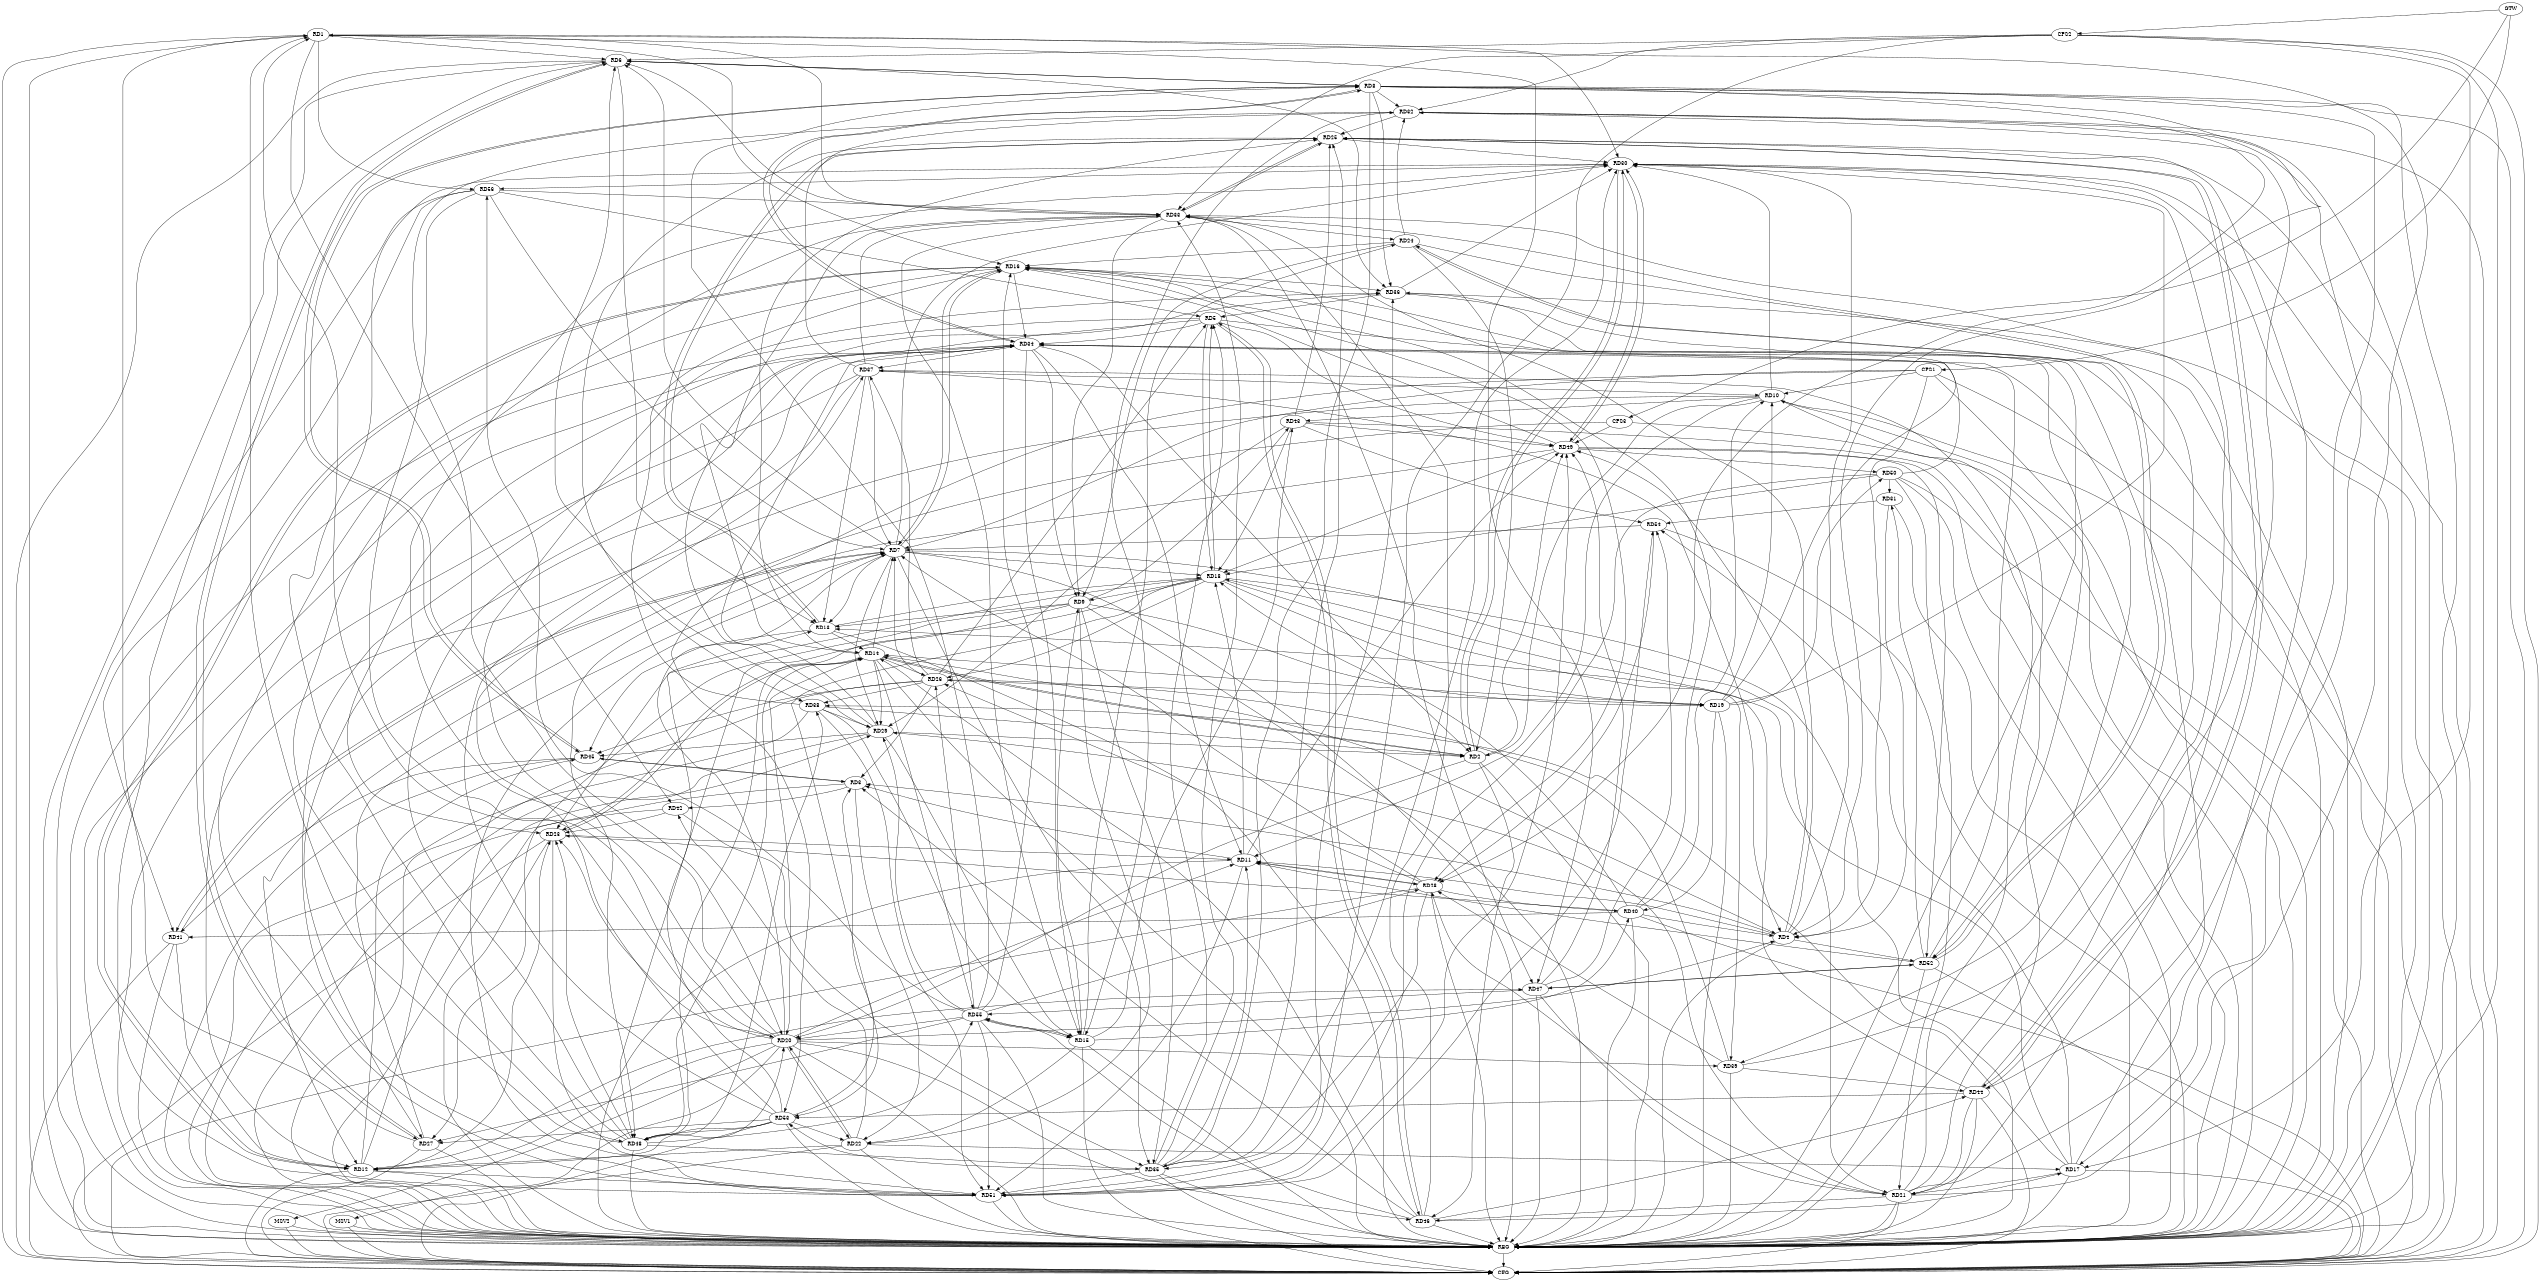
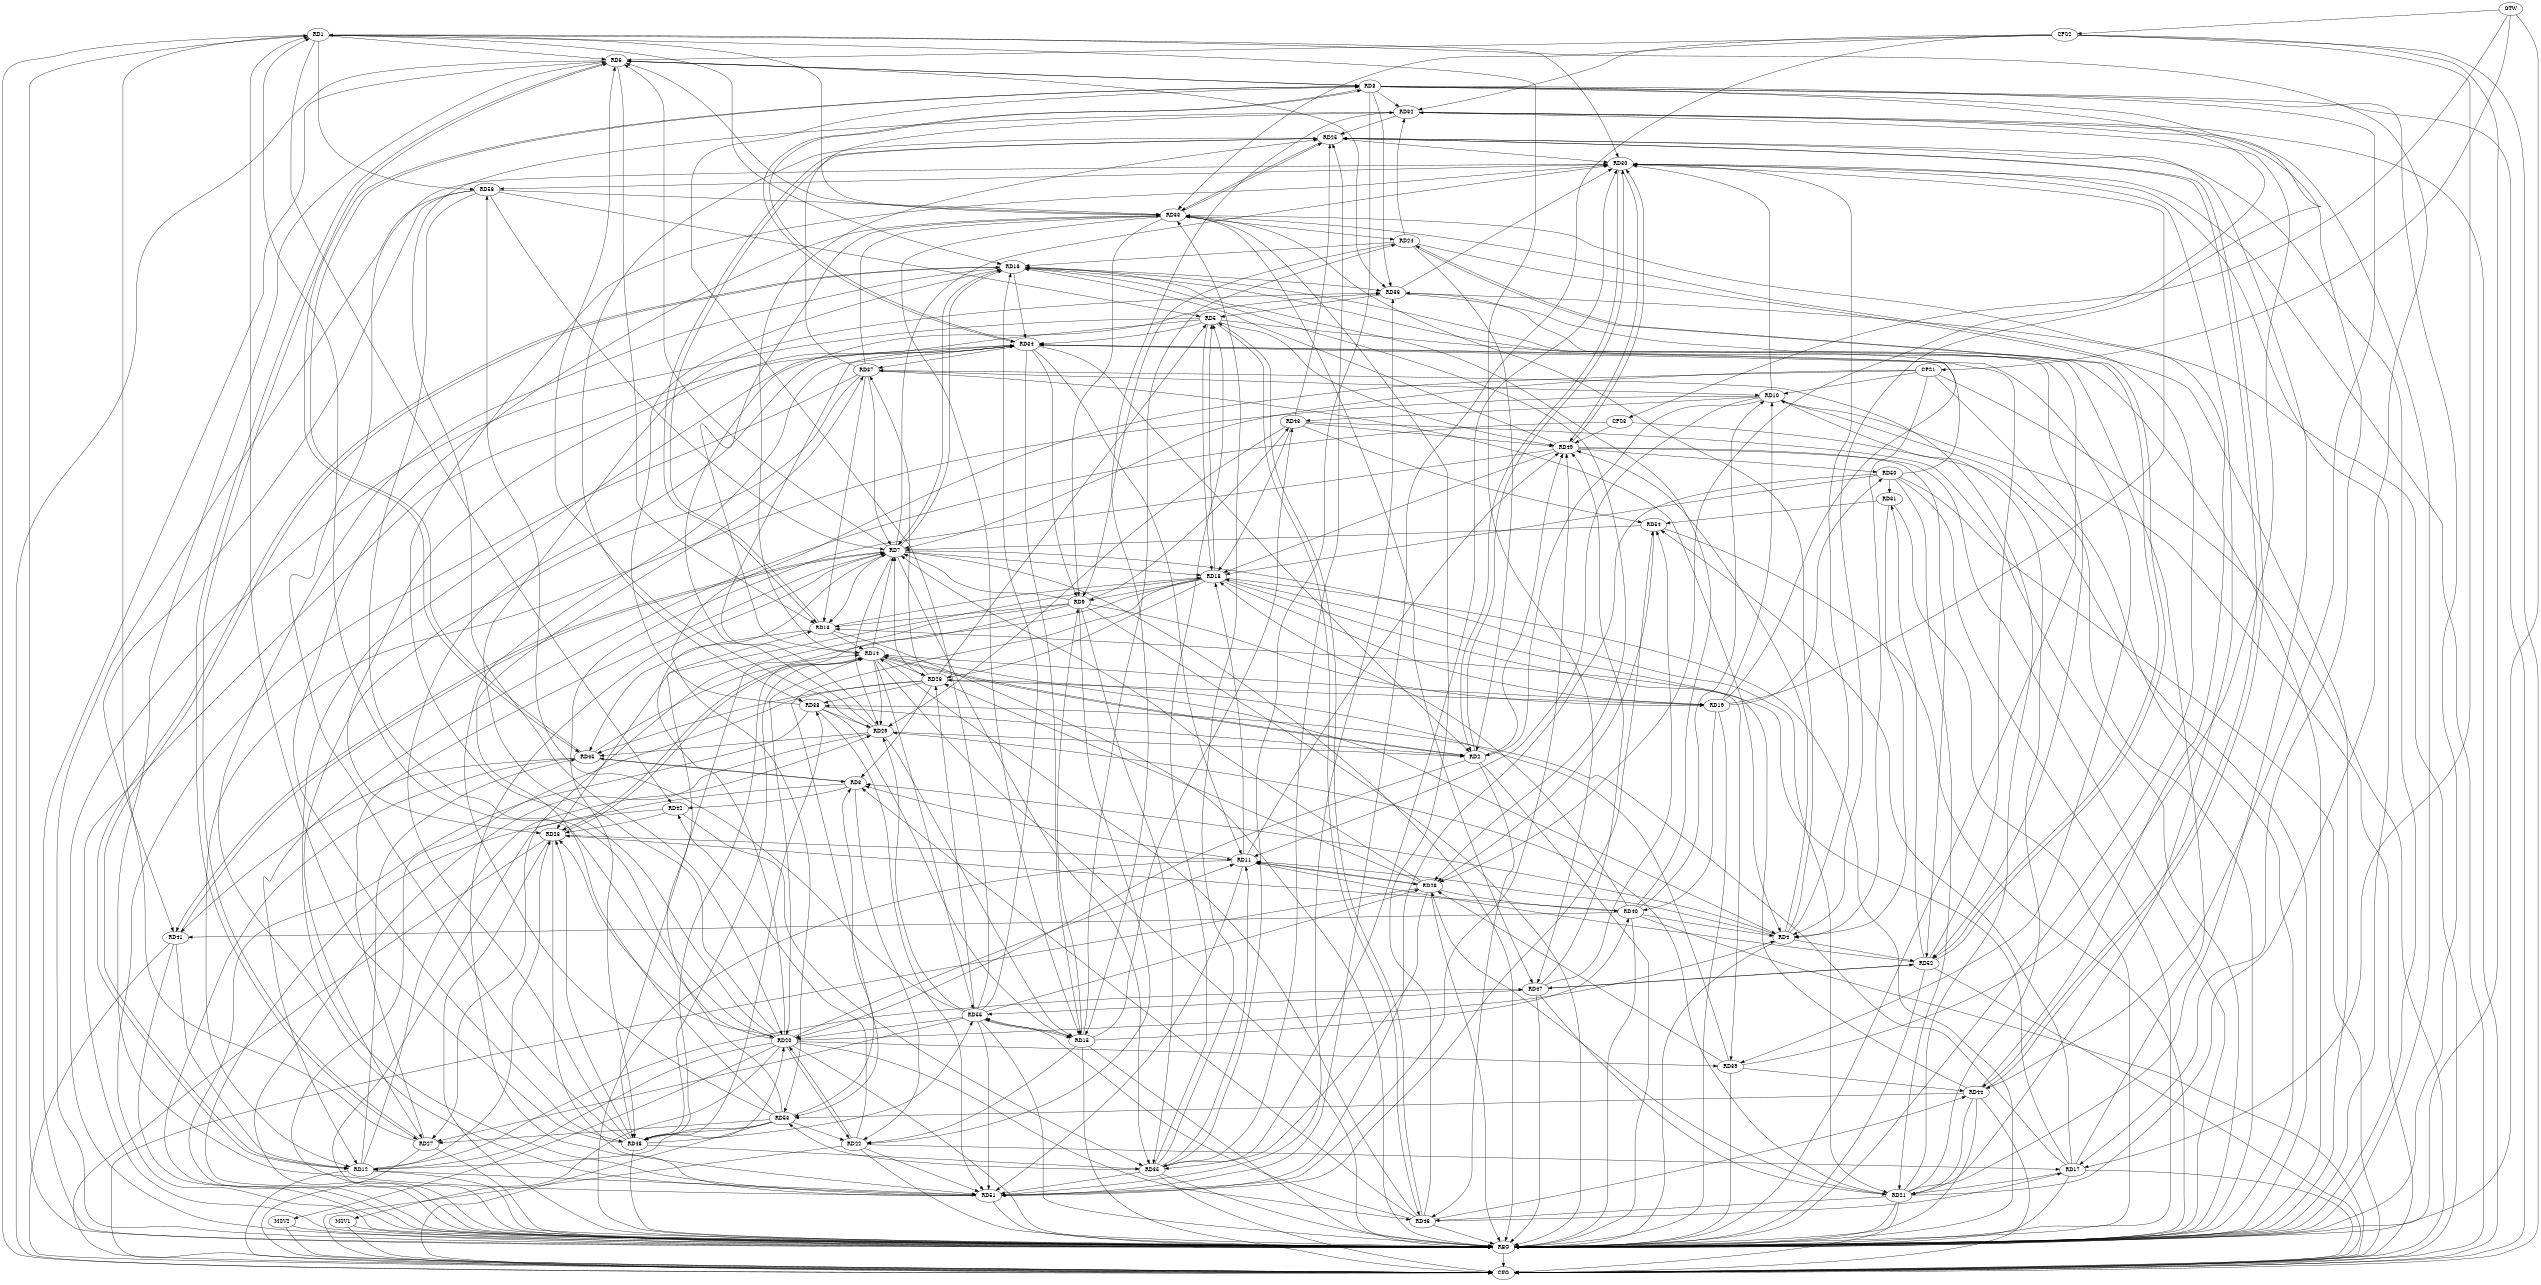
  strict digraph {
    n1 [label=RD1]
    n2 [label=RD6]
    n3 [label=RD16]
    n4 [label=RD30]
    n5 [label=RD33]
    n6 [label=RD42]
    n7 [label=RD47]
    n8 [label=RD56]
    n9 [label=REG]
    n10 [label=CFG]
    n11 [label=RD8]
    n12 [label=RD13]
    n13 [label=RD27]
    n14 [label=RD36]
    n15 [label=RD34]
    n16 [label=RD7]
    n17 [label=RD28]
    n18 [label=RD12]
    n19 [label=RD51]
    n20 [label=RD2]
    n21 [label=RD49]
    n22 [label=RD14]
    n23 [label=RD9]
    n24 [label=RD48]
    n25 [label=RD25]
    n26 [label=RD15]
    n27 [label=RD24]
    n28 [label=RD23]
    n29 [label=RD35]
    n30 [label=RD52]
    n31 [label=RD21]
    n32 [label=RD55]
    n33 [label=RD54]
    n34 [label=RD20]
    n35 [label=RD5]
    n36 [label=RD41]
    n37 [label=RD46]
    n38 [label=RD4]
    n39 [label=RD29]
    n40 [label=RD26]
    n41 [label=RD22]
    n42 [label=RD11]
    n43 [label=RD39]
    n44 [label=MSV1]
    n45 [label=MSV2]
    n46 [label=RD3]
    n47 [label=RD44]
    n48 [label=RD17]
    n49 [label=RD18]
    n50 [label=RD50]
    n51 [label=RD45]
    n52 [label=RD31]
    n53 [label=RD19]
    n54 [label=RD53]
    n55 [label=RD37]
    n56 [label=RD32]
    n57 [label=RD10]
    n58 [label=RD40]
    n59 [label=RD43]
    n60 [label=RD38]
    n61 [label=CPS1]
    n62 [label=CPS2]
    n63 [label=CPS3]
    n64 [label=GTW]
    n1 -> n2
    n1 -> n3
    n1 -> n4
    n1 -> n5
    n1 -> n6
    n1 -> n7
    n1 -> n8
    n1 -> n9
    n1 -> n10
    n2 -> n9
    n2 -> n10
    n2 -> n11
    n2 -> n12
    n2 -> n13
    n2 -> n14
    n3 -> n9
    n3 -> n14
    n3 -> n15
    n3 -> n16
    n3 -> n17
    n3 -> n18
    n3 -> n19
    n4 -> n8
    n4 -> n9
    n4 -> n10
    n4 -> n20
    n4 -> n21
    n5 -> n2
    n5 -> n7
    n5 -> n9
    n5 -> n22
    n5 -> n23
    n5 -> n24
    n5 -> n25
    n5 -> n26
    n5 -> n27
    n6 -> n9
    n6 -> n28
    n6 -> n29
    n7 -> n9
    n7 -> n21
    n7 -> n30
    n7 -> n31
    n7 -> n32
    n7 -> n33
    n8 -> n5
    n8 -> n9
    n8 -> n16
    n8 -> n34
    n8 -> n35
    n8 -> n36
    n9 -> n10
    n11 -> n2
    n11 -> n9
    n11 -> n10
    n11 -> n14
    n11 -> n15
    n11 -> n17
    n11 -> n29
    n11 -> n38
    n11 -> n47
    n11 -> n51
    n11 -> n56
    n12 -> n9
    n12 -> n22
    n12 -> n25
    n12 -> n49
    n12 -> n51
    n13 -> n1
    n13 -> n2
    n13 -> n9
    n13 -> n10
    n13 -> n16
    n14 -> n4
    n14 -> n9
    n14 -> n10
    n14 -> n35
    n15 -> n9
    n15 -> n11
    n15 -> n20
    n15 -> n23
    n15 -> n26
    n15 -> n42
    n15 -> n43
    n15 -> n55
    n16 -> n2
    n16 -> n3
    n16 -> n4
    n16 -> n9
    n16 -> n12
    n16 -> n29
    n16 -> n31
    n16 -> n36
    n16 -> n39
    n16 -> n49
    n17 -> n9
    n17 -> n10
    n17 -> n16
    n17 -> n29
    n17 -> n40
    n17 -> n42
    n17 -> n58
    n18 -> n3
    n18 -> n7
    n18 -> n9
    n18 -> n10
    n18 -> n19
    n18 -> n28
    n18 -> n39
    n18 -> n51
    n19 -> n2
    n19 -> n9
    n19 -> n14
    n19 -> n15
    n19 -> n16
    n19 -> n21
    n19 -> n33
    n20 -> n4
    n20 -> n9
    n20 -> n21
    n20 -> n22
    n20 -> n34
    n20 -> n37
    n21 -> n3
    n21 -> n4
    n21 -> n9
    n21 -> n24
    n21 -> n30
    n21 -> n49
    n21 -> n50
    n22 -> n9
    n22 -> n16
    n22 -> n20
    n22 -> n25
    n22 -> n28
    n22 -> n32
    n22 -> n34
    n22 -> n38
    n22 -> n39
    n22 -> n40
    n23 -> n9
    n23 -> n12
    n23 -> n13
+   n23 -> n16
    n23 -> n24
    n23 -> n29
    n23 -> n41
    n23 -> n53
    n23 -> n59
    n24 -> n1
    n24 -> n4
    n24 -> n9
    n24 -> n15
    n24 -> n22
    n24 -> n28
    n24 -> n29
    n24 -> n32
    n24 -> n34
    n24 -> n60
    n25 -> n4
    n25 -> n5
    n25 -> n9
    n25 -> n12
    n25 -> n47
    n25 -> n60
    n26 -> n9
    n26 -> n10
    n26 -> n23
    n26 -> n27
    n26 -> n32
    n26 -> n41
    n26 -> n58
    n26 -> n59
    n27 -> n3
    n27 -> n9
    n27 -> n20
    n27 -> n23
    n27 -> n30
    n27 -> n56
    n28 -> n9
    n28 -> n10
    n28 -> n19
    n28 -> n22
    n28 -> n42
    n29 -> n4
    n29 -> n5
    n29 -> n9
    n29 -> n10
    n29 -> n19
    n29 -> n25
    n29 -> n35
    n29 -> n42
    n29 -> n54
    n30 -> n7
    n30 -> n9
    n30 -> n10
    n30 -> n15
    n30 -> n27
    n30 -> n42
    n30 -> n52
    n31 -> n1
    n31 -> n4
    n31 -> n9
    n31 -> n10
    n31 -> n17
    n31 -> n25
    n31 -> n37
    n31 -> n39
    n31 -> n55
    n31 -> n57
    n32 -> n3
    n32 -> n8
    n32 -> n9
    n32 -> n11
    n32 -> n13
    n32 -> n17
    n32 -> n19
    n32 -> n26
    n32 -> n34
    n32 -> n39
    n32 -> n40
    n33 -> n9
    n33 -> n16
    n33 -> n17
    n34 -> n1
    n34 -> n4
    n34 -> n9
    n34 -> n14
    n34 -> n16
    n34 -> n18
    n34 -> n28
    n34 -> n37
    n34 -> n38
    n34 -> n41
    n34 -> n42
    n34 -> n43
    n34 -> n44
    n34 -> n45
    n35 -> n9
    n35 -> n15
    n35 -> n21
    n35 -> n28
    n35 -> n30
    n35 -> n37
    n35 -> n49
    n36 -> n9
    n36 -> n10
    n36 -> n16
    n36 -> n18
    n37 -> n5
    n37 -> n9
    n37 -> n22
    n37 -> n32
    n37 -> n35
    n37 -> n46
    n37 -> n47
    n37 -> n48
    n38 -> n4
    n38 -> n5
    n38 -> n9
    n38 -> n21
    n38 -> n30
    n38 -> n42
    n38 -> n46
    n39 -> n2
    n39 -> n9
    n39 -> n14
    n39 -> n15
    n39 -> n20
    n39 -> n26
    n39 -> n51
    n40 -> n9
    n40 -> n16
    n40 -> n35
    n40 -> n46
    n40 -> n51
    n40 -> n53
    n40 -> n55
    n40 -> n60
    n41 -> n6
    n41 -> n9
    n41 -> n10
-   n41 -> n18
+   n41 -> n19
    n41 -> n34
    n41 -> n48
    n42 -> n9
    n42 -> n17
    n42 -> n19
    n42 -> n21
    n42 -> n46
    n42 -> n49
    n43 -> n9
    n43 -> n17
    n43 -> n40
    n43 -> n47
    n43 -> n56
    n44 -> n9
    n44 -> n10
    n45 -> n9
    n45 -> n10
    n46 -> n6
    n46 -> n9
    n46 -> n41
    n46 -> n51
    n47 -> n5
    n47 -> n9
    n47 -> n10
    n47 -> n25
    n47 -> n31
    n47 -> n49
    n47 -> n54
    n48 -> n9
    n48 -> n10
    n48 -> n12
    n48 -> n14
    n48 -> n31
    n48 -> n33
    n48 -> n60
    n49 -> n9
    n49 -> n23
    n49 -> n24
    n49 -> n28
    n49 -> n35
    n49 -> n40
    n49 -> n43
    n49 -> n53
    n49 -> n54
    n50 -> n9
    n50 -> n10
    n50 -> n15
    n50 -> n19
    n50 -> n31
    n50 -> n49
    n50 -> n52
    n51 -> n9
    n51 -> n11
+   n51 -> n22
    n51 -> n36
    n51 -> n46
    n52 -> n9
    n52 -> n33
    n52 -> n38
    n53 -> n3
    n53 -> n4
    n53 -> n9
    n53 -> n22
    n53 -> n50
    n53 -> n57
    n53 -> n58
-   n54 -> n9
+   n64 -> n9
    n54 -> n10
    n54 -> n12
    n54 -> n13
    n54 -> n15
    n54 -> n18
    n54 -> n24
    n54 -> n41
    n54 -> n46
    n54 -> n55
    n55 -> n5
    n55 -> n9
    n55 -> n12
    n55 -> n13
    n55 -> n16
    n55 -> n38
    n55 -> n56
    n55 -> n57
    n56 -> n9
    n56 -> n10
    n56 -> n25
    n56 -> n26
    n56 -> n34
    n56 -> n48
    n57 -> n4
    n57 -> n9
    n57 -> n10
    n57 -> n18
    n57 -> n20
    n57 -> n42
    n57 -> n59
    n58 -> n3
    n58 -> n9
    n58 -> n10
    n58 -> n28
    n58 -> n36
    n58 -> n38
    n58 -> n49
    n58 -> n57
    n59 -> n9
    n59 -> n21
    n59 -> n25
    n59 -> n33
    n59 -> n39
    n59 -> n49
    n60 -> n3
    n60 -> n9
    n60 -> n19
    n60 -> n20
    n60 -> n26
    n60 -> n39
    n61 -> n9
    n61 -> n10
    n61 -> n16
    n61 -> n38
    n61 -> n54
    n61 -> n57
    n62 -> n2
    n62 -> n5
    n62 -> n9
    n62 -> n10
    n62 -> n19
    n62 -> n48
    n62 -> n56
    n63 -> n9
    n63 -> n18
    n63 -> n21
    n64 -> n61
    n64 -> n62
    n64 -> n63
  }
